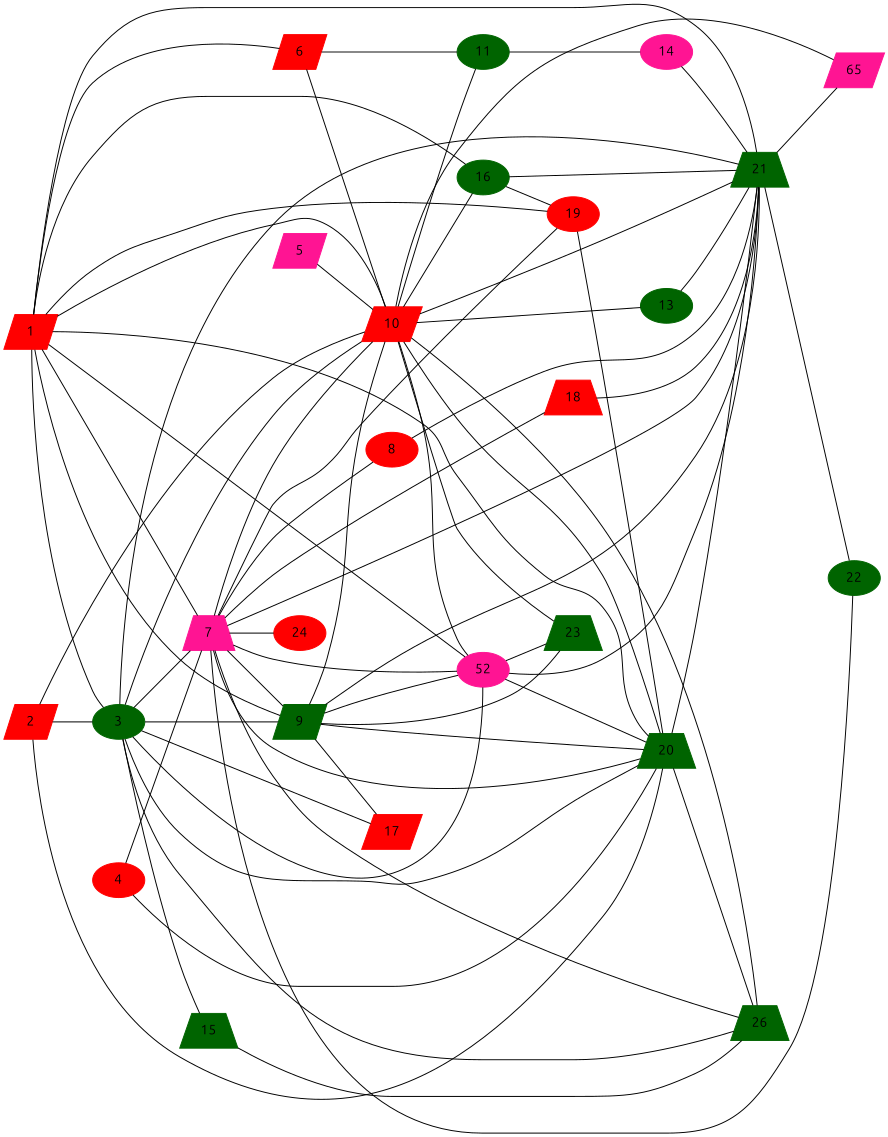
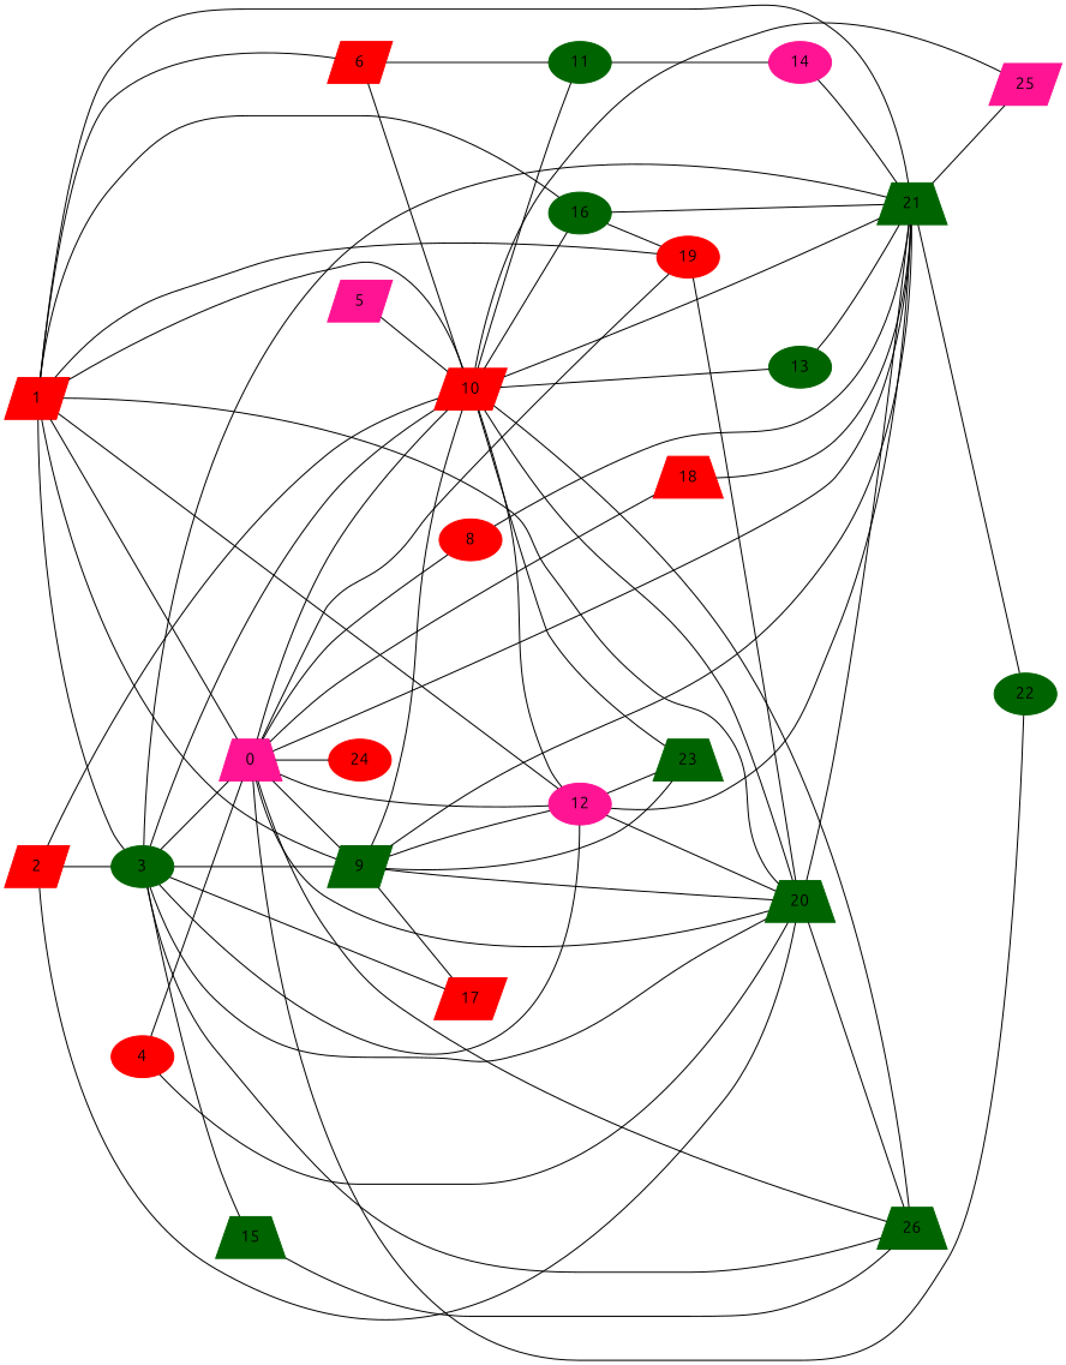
  graph {
    fontname=Ubuntu
    rankdir=LR
    node [color=darkgreen fontname=Ubuntu shape=ellipse style=filled]
    edge [fontname=Ubuntu weight=1.0]
    1 [color=red shape=parallelogram]
    3
    6 [color=red shape=parallelogram]
-   7 [color=deeppink shape=trapezium]
+   7 [color=deeppink shape=trapezium label=0]
    9 [shape=parallelogram]
    10 [color=red shape=parallelogram]
-   12 [color=deeppink label=52]
+   12 [color=deeppink]
    16
    19 [color=red]
    20 [shape=trapezium]
    21 [shape=trapezium]
    15 [shape=trapezium]
    17 [color=red shape=parallelogram]
    26 [shape=trapezium]
    11
    8 [color=red]
    18 [color=red shape=trapezium]
    22
    24 [color=red]
    23 [shape=trapezium]
    13
-   25 [color=deeppink shape=parallelogram label=65]
+   25 [color=deeppink shape=parallelogram]
    2 [color=red shape=parallelogram]
    4 [color=red]
    5 [color=deeppink shape=parallelogram]
    14 [color=deeppink]
    1 -- 3 [weight=4.0]
    1 -- 6
    1 -- 7 [weight=2.0]
    1 -- 9 [weight=2.0]
    1 -- 10 [weight=3.0]
    1 -- 12 [weight=2.0]
    1 -- 16
    1 -- 19
    1 -- 20 [weight=2.0]
    1 -- 21 [weight=4.0]
    3 -- 7 [weight=3.0]
    3 -- 9 [weight=3.0]
    3 -- 10 [weight=3.0]
    3 -- 12 [weight=3.0]
    3 -- 20 [weight=2.0]
    3 -- 21 [weight=2.0]
    3 -- 15 [weight=2.0]
    3 -- 17 [weight=2.0]
    3 -- 26
    6 -- 10
    6 -- 11
    7 -- 9 [weight=2.0]
    7 -- 10
    7 -- 12
    7 -- 19
    7 -- 20
    7 -- 21
    7 -- 26
    7 -- 8
    7 -- 18
    7 -- 22
    7 -- 24
    9 -- 10
    9 -- 12
    9 -- 20 [weight=2.0]
    9 -- 21
    9 -- 17
    9 -- 23
    10 -- 12 [weight=2.0]
    10 -- 16 [weight=2.0]
    10 -- 20 [weight=2.0]
    10 -- 21
    10 -- 26
    10 -- 11
    10 -- 23
    10 -- 13
    10 -- 25
    12 -- 20
    12 -- 21
    12 -- 23
    16 -- 19
    16 -- 21
    19 -- 20
    20 -- 21
    20 -- 26
    21 -- 22
    21 -- 25
    15 -- 26
    11 -- 14
    8 -- 21
    18 -- 21
    13 -- 21
    2 -- 3
    2 -- 10
    2 -- 20
    4 -- 7
    4 -- 20
    5 -- 10
    14 -- 21 [weight=2.0]
  }
